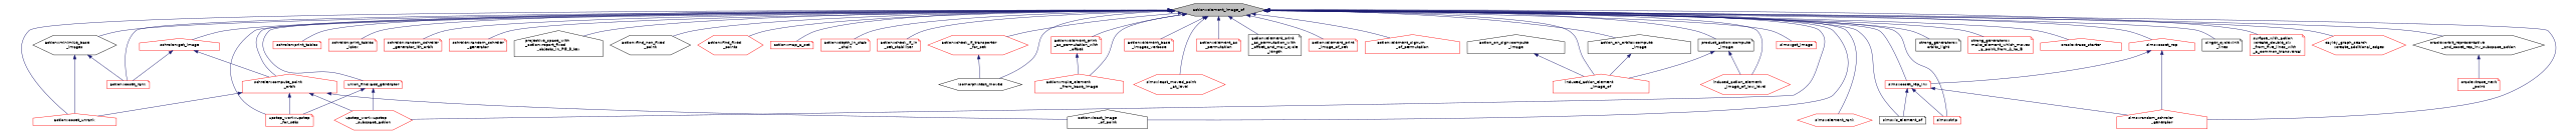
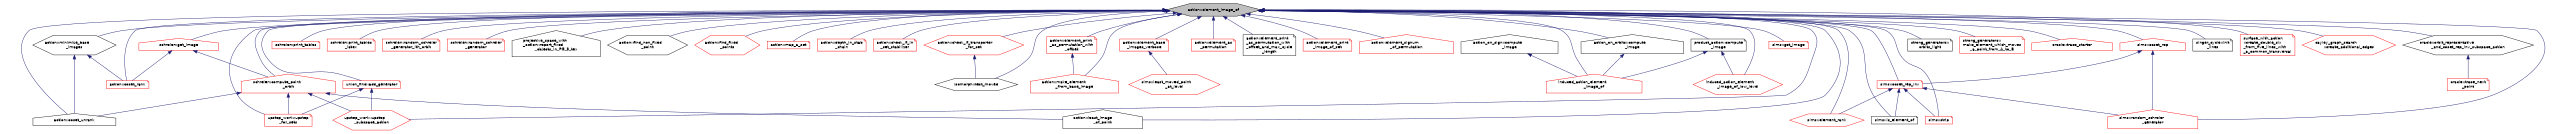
  digraph {
    rankdir=TB
    node [color=red fillcolor=white fontname=Helvetica fontsize=10 shape=note style=filled]
    edge [color=midnightblue dir=back fontname=Helvetica fontsize=10 labelfontname=Helvetica labelfontsize=10 style=solid]
    n1 [color=black fillcolor=grey75 fontcolor=black height=0.2 label="action::element_image_of" shape=hexagon width=0.4]
    n2 [height=0.2 label="cayley_graph_search\l::create_additional_edges" shape=hexagon width=0.4]
    n3 [height=0.2 label="schreier::get_image" shape=house width=0.4]
    n4 [height=0.2 label="schreier::compute_point\l_orbit" shape=house width=0.4]
    n5 [color=black height=0.2 label="action::least_image\l_of_point" shape=house width=0.4]
-   n6 [height=0.2 label="action::coset_unrank" shape=house width=0.4]
+   n6 [color=black height=0.2 label="action::coset_unrank" shape=house width=0.4]
    n7 [height=0.2 label="action::coset_rank" width=0.4]
    n8 [height=0.2 label="upstep_work::upstep\l_for_sets" width=0.4]
    n9 [height=0.2 label="upstep_work::upstep\l_subspace_action" shape=hexagon width=0.4]
    n10 [height=0.2 label="schreier::print_tables" width=0.4]
    n11 [height=0.2 label="schreier::print_tables\l_latex" width=0.4]
    n12 [height=0.2 label="schreier::random_schreier\l_generator_ith_orbit" width=0.4]
    n13 [height=0.2 label="schreier::random_schreier\l_generator" width=0.4]
    n14 [color=black height=0.2 label="projective_space_with\l_action::report_fixed\l_objects_in_PG_3_tex" shape=house width=0.4]
    n15 [height=0.2 label="union_find::add_generator" width=0.4]
    n16 [color=black height=0.2 label="action::find_non_fixed\l_point" shape=hexagon width=0.4]
    n17 [height=0.2 label="action::find_fixed\l_points" shape=hexagon width=0.4]
    n18 [height=0.2 label="action::map_a_set" width=0.4]
    n19 [height=0.2 label="action::depth_in_stab\l_chain" width=0.4]
    n20 [height=0.2 label="action::check_if_in\l_set_stabilizer" width=0.4]
    n21 [height=0.2 label="action::check_if_transporter\l_for_set" shape=hexagon width=0.4]
    n22 [color=black height=0.2 label="isomorph::test_moved" shape=hexagon width=0.4]
    n23 [height=0.2 label="action::make_element\l_from_base_image" shape=house width=0.4]
    n24 [height=0.2 label="action::element_base\l_images_verbose" width=0.4]
    n25 [color=black height=0.2 label="action::minimize_base\l_images" shape=hexagon width=0.4]
    n26 [height=0.2 label="action::element_as\l_permutation" width=0.4]
    n27 [height=0.2 label="action::element_print\l_as_permutation_with\l_offset" width=0.4]
    n28 [color=black height=0.2 label="action::element_print\l_as_permutation_with\l_offset_and_max_cycle\l_length" width=0.4]
    n29 [height=0.2 label="action::element_print\l_image_of_set" width=0.4]
    n30 [height=0.2 label="action::element_signum\l_of_permutation" shape=house width=0.4]
    n31 [height=0.2 label="induced_action_element\l_image_of" shape=house width=0.4]
    n32 [height=0.2 label="induced_action_element\l_image_of_low_level" shape=hexagon width=0.4]
    n33 [height=0.2 label="sims::get_image" width=0.4]
    n34 [height=0.2 label="sims::element_rank" shape=hexagon width=0.4]
    n35 [color=black height=0.2 label="sims::is_element_of" width=0.4]
    n36 [height=0.2 label="sims::coset_rep" shape=house width=0.4]
    n37 [height=0.2 label="sims::coset_rep_inv" width=0.4]
    n38 [height=0.2 label="sims::strip" width=0.4]
    n39 [height=0.2 label="sims::random_schreier\l_generator" shape=house width=0.4]
    n40 [height=0.2 label="sims::least_moved_point\l_at_level" shape=hexagon width=0.4]
    n41 [color=black height=0.2 label="strong_generators::\lorbits_light" width=0.4]
    n42 [height=0.2 label="strong_generators::\lmake_element_which_moves\l_a_point_from_A_to_B" width=0.4]
    n43 [color=black height=0.2 label="action_on_orbits::compute\l_image" shape=house width=0.4]
    n44 [color=black height=0.2 label="product_action::compute\l_image" width=0.4]
    n45 [height=0.2 label="oracle::trace_starter" shape=house width=0.4]
    n46 [color=black height=0.2 label="oracle::orbit_representative\l_and_coset_rep_inv_subspace_action" shape=hexagon width=0.4]
    n47 [color=black height=0.2 label="singer_cycle::init\l_lines" width=0.4]
    n48 [height=0.2 label="surface_with_action\l::create_double_six\l_from_five_lines_with\l_a_common_transversal" width=0.4]
    n49 [color=black height=0.2 label="action_on_sign::compute\l_image" shape=house width=0.4]
    n50 [height=0.2 label="oracle::trace_next\l_point" width=0.4]
    n1 -> n2
    n1 -> n3
    n1 -> n4
    n1 -> n5
    n1 -> n6
    n1 -> n7
    n1 -> n8
    n1 -> n9
    n1 -> n10
    n1 -> n11
    n1 -> n12
    n1 -> n13
    n1 -> n14
    n1 -> n15
    n1 -> n16
    n1 -> n17
    n1 -> n18
    n1 -> n19
    n1 -> n20
    n1 -> n21
    n1 -> n22
    n1 -> n23
    n1 -> n24
    n1 -> n25
    n1 -> n26
    n1 -> n27
    n1 -> n28
    n1 -> n29
    n1 -> n30
    n1 -> n31
    n1 -> n32
    n1 -> n33
    n1 -> n34
    n1 -> n35
    n1 -> n36
    n1 -> n37
    n1 -> n38
    n1 -> n39
-   n1 -> n40
+   n24 -> n40
    n1 -> n41
    n1 -> n42
    n1 -> n43
    n1 -> n44
    n1 -> n45
    n1 -> n46
    n1 -> n47
    n1 -> n48
    n3 -> n4
    n3 -> n7
    n4 -> n5
    n4 -> n6
    n4 -> n8
    n4 -> n9
    n15 -> n8
    n15 -> n9
    n21 -> n22
    n25 -> n6
    n25 -> n7
    n27 -> n23
    n36 -> n37
    n36 -> n39
+   n37 -> n34
    n37 -> n35
    n37 -> n38
    n37 -> n39
    n43 -> n31
    n44 -> n31
    n44 -> n32
    n46 -> n50
    n49 -> n31
  }
